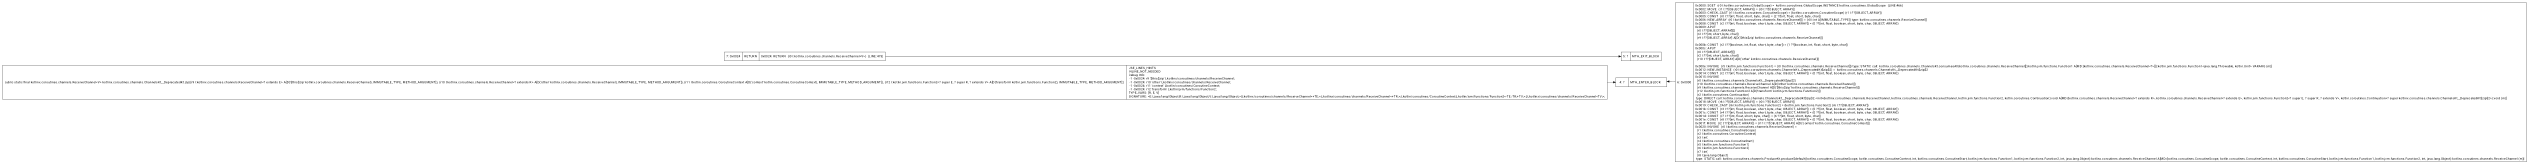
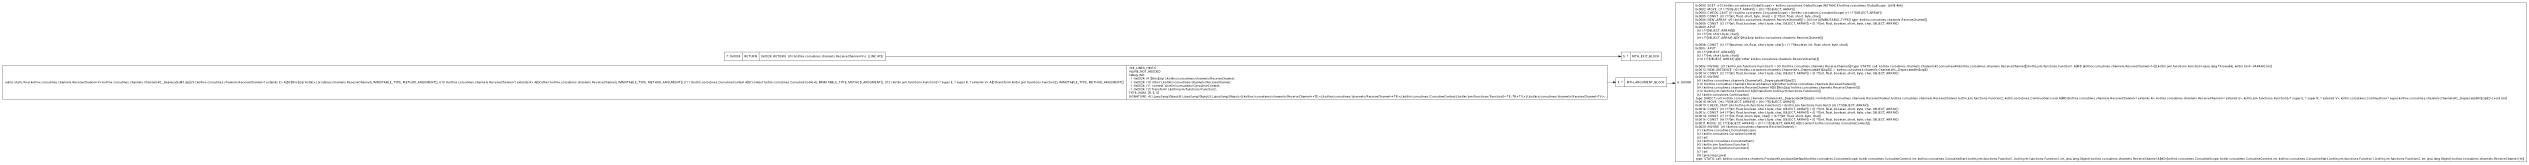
  digraph {
    fontname=Roboto
    rankdir=LR
    node [fontname=Roboto shape=record]
    edge [fontname=Roboto]
-   n1 [label="{4\:\ ?|MTH_ENTER_BLOCK\l}"]
-   n2 [label="{6\:\ 0x0000|0x0000: SGET  (r0 I:kotlinx.coroutines.GlobalScope) =  kotlinx.coroutines.GlobalScope.INSTANCE kotlinx.coroutines.GlobalScope  (LINE:466)\l0x0002: MOVE  (r1 I:??[OBJECT, ARRAY]) = (r0 I:??[OBJECT, ARRAY]) \l0x0003: CHECK_CAST (r1 I:kotlinx.coroutines.CoroutineScope) = (kotlinx.coroutines.CoroutineScope) (r1 I:??[OBJECT, ARRAY]) \l0x0005: CONST  (r0 I:??[int, float, short, byte, char]) = (2 ??[int, float, short, byte, char]) \l0x0006: NEW_ARRAY  (r0 I:kotlinx.coroutines.channels.ReceiveChannel[]) = (r0 I:int A[IMMUTABLE_TYPE]) type: kotlinx.coroutines.channels.ReceiveChannel[] \l0x0008: CONST  (r2 I:??[int, float, boolean, short, byte, char, OBJECT, ARRAY]) = (0 ??[int, float, boolean, short, byte, char, OBJECT, ARRAY]) \l0x0009: APUT  \l  (r0 I:??[OBJECT, ARRAY][])\l  (r2 I:??[int, short, byte, char])\l  (r9 I:??[OBJECT, ARRAY] A[D('$this$zip' kotlinx.coroutines.channels.ReceiveChannel)])\l \l0x000b: CONST  (r2 I:??[boolean, int, float, short, byte, char]) = (1 ??[boolean, int, float, short, byte, char]) \l0x000c: APUT  \l  (r0 I:??[OBJECT, ARRAY][])\l  (r2 I:??[int, short, byte, char])\l  (r10 I:??[OBJECT, ARRAY] A[D('other' kotlinx.coroutines.channels.ReceiveChannel)])\l \l0x000e: INVOKE  (r5 I:kotlin.jvm.functions.Function1) = (r0 I:kotlinx.coroutines.channels.ReceiveChannel[]) type: STATIC call: kotlinx.coroutines.channels.ChannelsKt.consumesAll(kotlinx.coroutines.channels.ReceiveChannel[]):kotlin.jvm.functions.Function1 A[MD:(kotlinx.coroutines.channels.ReceiveChannel\<?\>[]):kotlin.jvm.functions.Function1\<java.lang.Throwable, kotlin.Unit\> VARARG (m)]\l0x0012: NEW_INSTANCE  (r0 I:kotlinx.coroutines.channels.ChannelsKt__DeprecatedKt$zip$2) =  kotlinx.coroutines.channels.ChannelsKt__DeprecatedKt$zip$2 \l0x0014: CONST  (r2 I:??[int, float, boolean, short, byte, char, OBJECT, ARRAY]) = (0 ??[int, float, boolean, short, byte, char, OBJECT, ARRAY]) \l0x0015: INVOKE  \l  (r0 I:kotlinx.coroutines.channels.ChannelsKt__DeprecatedKt$zip$2)\l  (r10 I:kotlinx.coroutines.channels.ReceiveChannel A[D('other' kotlinx.coroutines.channels.ReceiveChannel)])\l  (r9 I:kotlinx.coroutines.channels.ReceiveChannel A[D('$this$zip' kotlinx.coroutines.channels.ReceiveChannel)])\l  (r12 I:kotlin.jvm.functions.Function2 A[D('transform' kotlin.jvm.functions.Function2)])\l  (r2 I:kotlin.coroutines.Continuation)\l type: DIRECT call: kotlinx.coroutines.channels.ChannelsKt__DeprecatedKt$zip$2.\<init\>(kotlinx.coroutines.channels.ReceiveChannel, kotlinx.coroutines.channels.ReceiveChannel, kotlin.jvm.functions.Function2, kotlin.coroutines.Continuation):void A[MD:(kotlinx.coroutines.channels.ReceiveChannel\<? extends R\>, kotlinx.coroutines.channels.ReceiveChannel\<? extends E\>, kotlin.jvm.functions.Function2\<? super E, ? super R, ? extends V\>, kotlin.coroutines.Continuation\<? super kotlinx.coroutines.channels.ChannelsKt__DeprecatedKt$zip$2\>):void (m)]\l0x0018: MOVE  (r6 I:??[OBJECT, ARRAY]) = (r0 I:??[OBJECT, ARRAY]) \l0x0019: CHECK_CAST (r6 I:kotlin.jvm.functions.Function2) = (kotlin.jvm.functions.Function2) (r6 I:??[OBJECT, ARRAY]) \l0x001b: CONST  (r3 I:??[int, float, boolean, short, byte, char, OBJECT, ARRAY]) = (0 ??[int, float, boolean, short, byte, char, OBJECT, ARRAY]) \l0x001c: CONST  (r4 I:??[int, float, boolean, short, byte, char, OBJECT, ARRAY]) = (0 ??[int, float, boolean, short, byte, char, OBJECT, ARRAY]) \l0x001d: CONST  (r7 I:??[int, float, short, byte, char]) = (6 ??[int, float, short, byte, char]) \l0x001e: CONST  (r8 I:??[int, float, boolean, short, byte, char, OBJECT, ARRAY]) = (0 ??[int, float, boolean, short, byte, char, OBJECT, ARRAY]) \l0x001f: MOVE  (r2 I:??[OBJECT, ARRAY]) = (r11 I:??[OBJECT, ARRAY] A[D('context' kotlin.coroutines.CoroutineContext)]) \l0x0020: INVOKE  (r0 I:kotlinx.coroutines.channels.ReceiveChannel) = \l  (r1 I:kotlinx.coroutines.CoroutineScope)\l  (r2 I:kotlin.coroutines.CoroutineContext)\l  (r3 I:int)\l  (r4 I:kotlinx.coroutines.CoroutineStart)\l  (r5 I:kotlin.jvm.functions.Function1)\l  (r6 I:kotlin.jvm.functions.Function2)\l  (r7 I:int)\l  (r8 I:java.lang.Object)\l type: STATIC call: kotlinx.coroutines.channels.ProduceKt.produce$default(kotlinx.coroutines.CoroutineScope, kotlin.coroutines.CoroutineContext, int, kotlinx.coroutines.CoroutineStart, kotlin.jvm.functions.Function1, kotlin.jvm.functions.Function2, int, java.lang.Object):kotlinx.coroutines.channels.ReceiveChannel A[MD:(kotlinx.coroutines.CoroutineScope, kotlin.coroutines.CoroutineContext, int, kotlinx.coroutines.CoroutineStart, kotlin.jvm.functions.Function1, kotlin.jvm.functions.Function2, int, java.lang.Object):kotlinx.coroutines.channels.ReceiveChannel (m)]\l}"]
+   n1 [label="{4\:\ ?|MTH_ARGUMENT_BLOCK\l}"]
+   n2 [label="{6\:\ 0x0000|0x0000: SGET  (r0 I:kotlinx.coroutines.GlobalScope) =  kotlinx.coroutines.GlobalScope.INSTANCE kotlinx.coroutines.GlobalScope  (LINE:466)\l0x0002: MOVE  (r1 I:??[OBJECT, ARRAY]) = (r0 I:??[OBJECT, ARRAY]) \l0x0003: CHECK_CAST (r1 I:kotlinx.coroutines.CoroutineScope) = (kotlinx.coroutines.CoroutineScope) (r1 I:??[OBJECT, ARRAY]) \l0x0005: CONST  (r0 I:??[int, float, short, byte, char]) = (2 ??[int, float, short, byte, char]) \l0x0006: NEW_ARRAY  (r0 I:kotlinx.coroutines.channels.ReceiveChannel[]) = (r0 I:int A[IMMUTABLE_TYPE]) type: kotlinx.coroutines.channels.ReceiveChannel[] \l0x0008: CONST  (r2 I:??[int, float, boolean, short, byte, char, OBJECT, ARRAY]) = (0 ??[int, float, boolean, short, byte, char, OBJECT, ARRAY]) \l0x0009: APUT  \l  (r0 I:??[OBJECT, ARRAY][])\l  (r2 I:??[int, short, byte, char])\l  (r9 I:??[OBJECT, ARRAY] A[D('$this$zip' kotlinx.coroutines.channels.ReceiveChannel)])\l \l0x000b: CONST  (r2 I:??[boolean, int, float, short, byte, char]) = (1 ??[boolean, int, float, short, byte, char]) \l0x000c: APUT  \l  (r0 I:??[OBJECT, ARRAY][])\l  (r2 I:??[int, short, byte, char])\l  (r10 I:??[OBJECT, ARRAY] A[D('other' kotlinx.coroutines.channels.ReceiveChannel)])\l \l0x000e: INVOKE  (r5 I:kotlin.jvm.functions.Function1) = (r0 I:kotlinx.coroutines.channels.ReceiveChannel[]) type: STATIC call: kotlinx.coroutines.channels.ChannelsKt.consumesAll(kotlinx.coroutines.channels.ReceiveChannel[]):kotlin.jvm.functions.Function1 A[MD:(kotlinx.coroutines.channels.ReceiveChannel\<?\>[]):kotlin.jvm.functions.Function1\<java.lang.Throwable, kotlin.Unit\> VARARG (m)]\l0x0012: NEW_INSTANCE  (r0 I:kotlinx.coroutines.channels.ChannelsKt__DeprecatedKt$zip$2) =  kotlinx.coroutines.channels.ChannelsKt__DeprecatedKt$zip$2 \l0x0014: CONST  (r2 I:??[int, float, boolean, short, byte, char, OBJECT, ARRAY]) = (0 ??[int, float, boolean, short, byte, char, OBJECT, ARRAY]) \l0x0015: INVOKE  \l  (r0 I:kotlinx.coroutines.channels.ChannelsKt__DeprecatedKt$zip$2)\l  (r10 I:kotlinx.coroutines.channels.ReceiveChannel A[D('other' kotlinx.coroutines.channels.ReceiveChannel)])\l  (r9 I:kotlinx.coroutines.channels.ReceiveChannel A[D('$this$zip' kotlinx.coroutines.channels.ReceiveChannel)])\l  (r12 I:kotlin.jvm.functions.Function2 A[D('transform' kotlin.jvm.functions.Function2)])\l  (r2 I:kotlin.coroutines.Continuation)\l type: DIRECT call: kotlinx.coroutines.channels.ChannelsKt__DeprecatedKt$zip$2.\<init\>(kotlinx.coroutines.channels.ReceiveChannel, kotlinx.coroutines.channels.ReceiveChannel, kotlin.jvm.functions.Function2, kotlin.coroutines.Continuation):void A[MD:(kotlinx.coroutines.channels.ReceiveChannel\<? extends R\>, kotlinx.coroutines.channels.ReceiveChannel\<? extends E\>, kotlin.jvm.functions.Function2\<? super E, ? super R, ? extends V\>, kotlin.coroutines.Continuation\<? super kotlinx.coroutines.channels.ChannelsKt__DeprecatedKt$zip$2\>):void (m)]\l0x0018: MOVE  (r6 I:??[OBJECT, ARRAY]) = (r0 I:??[OBJECT, ARRAY]) \l0x0019: CHECK_CAST (r6 I:kotlin.jvm.functions.Function2) = (kotlin.jvm.functions.Function2) (r6 I:??[OBJECT, ARRAY]) \l0x001b: CONST  (r3 I:??[int, float, boolean, short, byte, char, OBJECT, ARRAY]) = (0 ??[int, float, boolean, short, byte, char, OBJECT, ARRAY]) \l0x001c: CONST  (r4 I:??[int, float, boolean, short, byte, char, OBJECT, ARRAY]) = (0 ??[int, float, boolean, short, byte, char, OBJECT, ARRAY]) \l0x001d: CONST  (r7 I:??[int, float, short, byte, char]) = (6 ??[int, float, short, byte, char]) \l0x001e: CONST  (r8 I:??[int, float, boolean, short, byte, char, OBJECT, ARRAY]) = (0 ??[int, float, boolean, short, byte, char, OBJECT, ARRAY]) \l0x001f: MOVE  (r2 I:??[OBJECT, ARRAY]) = (r11 I:??[OBJECT, ARRAY] A[D('context' kotlin.coroutines.CoroutineContext)]) \l0x0020: INVOKE  (r0 I:kotlinx.coroutines.channels.ReceiveChannel) = \l  (r1 I:kotlinx.coroutines.CoroutineScope)\l  (r2 I:kotlin.coroutines.CoroutineContext)\l  (r3 I:int)\l  (r4 I:kotlinx.coroutines.CoroutineStart)\l  (r5 I:kotlin.jvm.functions.Function1)\l  (r6 I:kotlin.jvm.functions.Function2)\l  (r7 I:int)\l  (r8 I:java.lang.Ljava)\l type: STATIC call: kotlinx.coroutines.channels.ProduceKt.produce$default(kotlinx.coroutines.CoroutineScope, kotlin.coroutines.CoroutineContext, int, kotlinx.coroutines.CoroutineStart, kotlin.jvm.functions.Function1, kotlin.jvm.functions.Function2, int, java.lang.Object):kotlinx.coroutines.channels.ReceiveChannel A[MD:(kotlinx.coroutines.CoroutineScope, kotlin.coroutines.CoroutineContext, int, kotlinx.coroutines.CoroutineStart, kotlin.jvm.functions.Function1, kotlin.jvm.functions.Function2, int, java.lang.Object):kotlinx.coroutines.channels.ReceiveChannel (m)]\l}"]
    n3 [label="{7\:\ 0x0024|RETURN\l|0x0024: RETURN  (r0 I:kotlinx.coroutines.channels.ReceiveChannel\<V\>)  (LINE:473)\l}"]
    n4 [label="{5\:\ ?|MTH_EXIT_BLOCK\l}"]
    n5 [label="{public static final kotlinx.coroutines.channels.ReceiveChannel\<V\> kotlinx.coroutines.channels.ChannelsKt__DeprecatedKt.zip((r9 I:kotlinx.coroutines.channels.ReceiveChannel\<? extends E\> A[D('$this$zip' kotlinx.coroutines.channels.ReceiveChannel), IMMUTABLE_TYPE, METHOD_ARGUMENT]), (r10 I:kotlinx.coroutines.channels.ReceiveChannel\<? extends R\> A[D('other' kotlinx.coroutines.channels.ReceiveChannel), IMMUTABLE_TYPE, METHOD_ARGUMENT]), (r11 I:kotlin.coroutines.CoroutineContext A[D('context' kotlin.coroutines.CoroutineContext), IMMUTABLE_TYPE, METHOD_ARGUMENT]), (r12 I:kotlin.jvm.functions.Function2\<? super E, ? super R, ? extends V\> A[D('transform' kotlin.jvm.functions.Function2), IMMUTABLE_TYPE, METHOD_ARGUMENT]))  | USE_LINES_HINTS\lINLINE_NOT_NEEDED\lDebug Info:\l  \-1 \-0x0024: r9 '$this$zip' Lkotlinx\/coroutines\/channels\/ReceiveChannel;\l  \-1 \-0x0024: r10 'other' Lkotlinx\/coroutines\/channels\/ReceiveChannel;\l  \-1 \-0x0024: r11 'context' Lkotlin\/coroutines\/CoroutineContext;\l  \-1 \-0x0024: r12 'transform' Lkotlin\/jvm\/functions\/Function2;\lTYPE_VARS: [R, E, V]\lSIGNATURE: \<E:Ljava\/lang\/Object;R:Ljava\/lang\/Object;V:Ljava\/lang\/Object;\>(Lkotlinx\/coroutines\/channels\/ReceiveChannel\<+TE;\>;Lkotlinx\/coroutines\/channels\/ReceiveChannel\<+TR;\>;Lkotlin\/coroutines\/CoroutineContext;Lkotlin\/jvm\/functions\/Function2\<\-TE;\-TR;+TV;\>;)Lkotlinx\/coroutines\/channels\/ReceiveChannel\<TV;\>;\l}"]
-   n2 -> n1
+   n1 -> n2
    n3 -> n4
    n5 -> n1
  }
